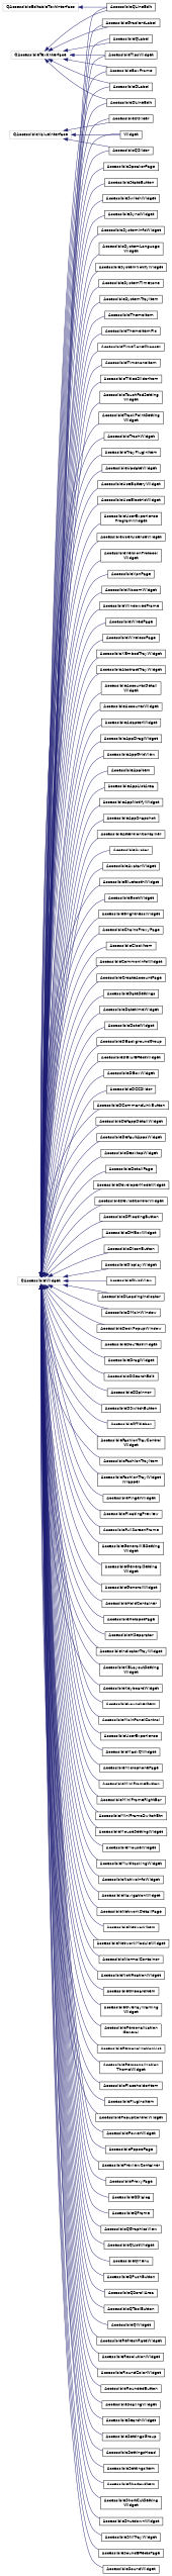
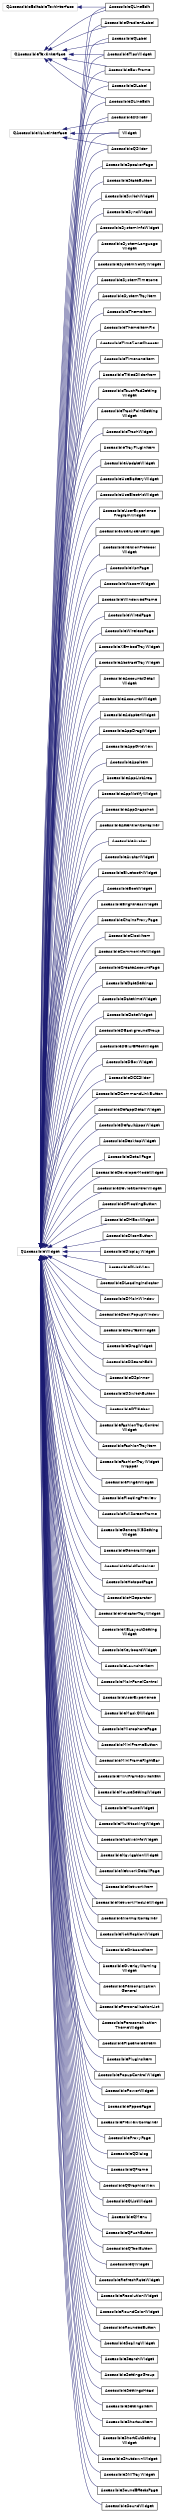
  digraph {
    rankdir=LR
    node [color=black fillcolor=white fontname=Helvetica fontsize=10 shape=record style=filled]
    edge [color=midnightblue dir=back fontname=Helvetica fontsize=10 labelfontname=Helvetica labelfontsize=10 style=solid]
    n1 [color=grey75 height=0.2 label=QAccessibleEditableTextInterface width=0.4]
    n2 [height=0.2 label=AccessibleQLineEdit width=0.4]
    n3 [color=grey75 height=0.2 label=QAccessibleTextInterface width=0.4]
    n4 [height=0.2 label=AccessibleBoxFrame width=0.4]
    n5 [height=0.2 label=AccessibleDLabel width=0.4]
    n6 [height=0.2 label=AccessibleDLineEdit width=0.4]
    n7 [height=0.2 label=AccessibleGradientLabel width=0.4]
    n8 [height=0.2 label=AccessibleQLabel width=0.4]
    n9 [height=0.2 label=AccessibleTipsWidget width=0.4]
    n10 [color=grey75 height=0.2 label=QAccessibleValueInterface width=0.4]
    n11 [height=0.2 label=AccessibleDSlider width=0.4]
    n12 [height=0.2 label=Widget width=0.4]
    n13 [height=0.2 label=AccessibleQSlider width=0.4]
    n14 [color=grey75 height=0.2 label=QAccessibleWidget width=0.4]
    n15 [height=0.2 label=AccessibleAbstractTrayWidget width=0.4]
    n16 [height=0.2 label="AccessibleAccountsDetail\lWidget" width=0.4]
    n17 [height=0.2 label=AccessibleAccountsWidget width=0.4]
    n18 [height=0.2 label=AccessibleAdapterWidget width=0.4]
    n19 [height=0.2 label=AccessibleAppDragWidget width=0.4]
    n20 [height=0.2 label=AccessibleAppGridView width=0.4]
    n21 [height=0.2 label=AccessibleAppItem width=0.4]
    n22 [height=0.2 label=AccessibleAppListArea width=0.4]
    n23 [height=0.2 label=AccessibleAppNotifyWidget width=0.4]
    n24 [height=0.2 label=AccessibleAppSnapshot width=0.4]
    n25 [height=0.2 label=AccessibleAttentionContainer width=0.4]
    n26 [height=0.2 label=AccessibleAvatar width=0.4]
    n27 [height=0.2 label=AccessibleAvatarWidget width=0.4]
    n28 [height=0.2 label=AccessibleBluetoothWidget width=0.4]
    n29 [height=0.2 label=AccessibleBootWidget width=0.4]
    n30 [height=0.2 label=AccessibleBrightnessWidget width=0.4]
    n31 [height=0.2 label=AccessibleChainsProxyPage width=0.4]
    n32 [height=0.2 label=AccessibleClockItem width=0.4]
    n33 [height=0.2 label=AccessibleCommonInfoWidget width=0.4]
    n34 [height=0.2 label=AccessibleCreateAccountPage width=0.4]
    n35 [height=0.2 label=AccessibleDateSettings width=0.4]
    n36 [height=0.2 label=AccessibleDatetimeWidget width=0.4]
    n37 [height=0.2 label=AccessibleDateWidget width=0.4]
    n38 [height=0.2 label=AccessibleDBackgroundGroup width=0.4]
    n39 [height=0.2 label=AccessibleDBlurEffectWidget width=0.4]
    n40 [height=0.2 label=AccessibleDBoxWidget width=0.4]
    n41 [height=0.2 label=AccessibleDCCSlider width=0.4]
    n42 [height=0.2 label=AccessibleDCommandLinkButton width=0.4]
    n43 [height=0.2 label=AccessibleDefappDetailWidget width=0.4]
    n44 [height=0.2 label=AccessibleDefaultAppsWidget width=0.4]
    n45 [height=0.2 label=AccessibleDesktopWidget width=0.4]
    n46 [height=0.2 label=AccessibleDetailPage width=0.4]
    n47 [height=0.2 label=AccessibleDeveloperModeWidget width=0.4]
    n48 [height=0.2 label=AccessibleDeviceControlWidget width=0.4]
    n49 [height=0.2 label=AccessibleDFloatingButton width=0.4]
    n50 [height=0.2 label=AccessibleDHBoxWidget width=0.4]
    n51 [height=0.2 label=AccessibleDIconButton width=0.4]
    n52 [height=0.2 label=AccessibleDisplayWidget width=0.4]
    n53 [height=0.2 label=AccessibleDListView width=0.4]
    n54 [height=0.2 label=AccessibleDLoadingIndicator width=0.4]
    n55 [height=0.2 label=AccessibleDMainWindow width=0.4]
    n56 [height=0.2 label=AccessibleDockPopupWindow width=0.4]
    n57 [height=0.2 label=AccessibleDouTestWidget width=0.4]
    n58 [height=0.2 label=AccessibleDragWidget width=0.4]
    n59 [height=0.2 label=AccessibleDSearchEdit width=0.4]
    n60 [height=0.2 label=AccessibleDSpinner width=0.4]
    n61 [height=0.2 label=AccessibleDSwitchButton width=0.4]
    n62 [height=0.2 label=AccessibleDTitlebar width=0.4]
    n63 [height=0.2 label="AccessibleFashionTrayControl\lWidget" width=0.4]
    n64 [height=0.2 label=AccessibleFashionTrayItem width=0.4]
    n65 [height=0.2 label="AccessibleFashionTrayWidget\lWrapper" width=0.4]
    n66 [height=0.2 label=AccessibleFingerWidget width=0.4]
    n67 [height=0.2 label=AccessibleFloatingPreview width=0.4]
    n68 [height=0.2 label=AccessibleFullScreenFrame width=0.4]
    n69 [height=0.2 label="AccessibleGeneralKBSetting\lWidget" width=0.4]
-   n70 [height=0.2 label="AccessibleGeneralSetting\lWidget" width=0.4]
    n71 [height=0.2 label=AccessibleGeneralWidget width=0.4]
    n72 [height=0.2 label=AccessibleHoldContainer width=0.4]
    n73 [height=0.2 label=AccessibleHotspotPage width=0.4]
    n74 [height=0.2 label=AccessibleHSeparator width=0.4]
    n75 [height=0.2 label=AccessibleIndicatorTrayWidget width=0.4]
    n76 [height=0.2 label="AccessibleKBLayoutSetting\lWidget" width=0.4]
    n77 [height=0.2 label=AccessibleKeyboardWidget width=0.4]
    n78 [height=0.2 label=AccessibleLauncherItem width=0.4]
    n79 [height=0.2 label=AccessibleMainPanelControl width=0.4]
    n80 [height=0.2 label=AccessibleUserExperience width=0.4]
    n81 [height=0.2 label=AccessibleMaskQWidget width=0.4]
    n82 [height=0.2 label=AccessibleMicrophonePage width=0.4]
    n83 [height=0.2 label=AccessibleMiniFrameButton width=0.4]
    n84 [height=0.2 label=AccessibleMiniFrameRightBar width=0.4]
    n85 [height=0.2 label=AccessibleMiniFrameSwitchBtn width=0.4]
    n86 [height=0.2 label=AccessibleMouseSettingWidget width=0.4]
    n87 [height=0.2 label=AccessibleMouseWidget width=0.4]
    n88 [height=0.2 label=AccessibleMultitaskingWidget width=0.4]
    n89 [height=0.2 label=AccessibleNativeInfoWidget width=0.4]
    n90 [height=0.2 label=AccessibleNavigationWidget width=0.4]
    n91 [height=0.2 label=AccessibleNetworkDetailPage width=0.4]
    n92 [height=0.2 label=AccessibleNetworkItem width=0.4]
    n93 [height=0.2 label=AccessibleNetworkModuleWidget width=0.4]
    n94 [height=0.2 label=AccessibleNormalContainer width=0.4]
    n95 [height=0.2 label=AccessibleNotificationWidget width=0.4]
    n96 [height=0.2 label=AccessibleOnboardItem width=0.4]
    n97 [height=0.2 label="AccessibleOverlayWarning\lWidget" width=0.4]
    n98 [height=0.2 label="AccessiblePersonalization\lGeneral" width=0.4]
    n99 [height=0.2 label=AccessiblePersonalizationList width=0.4]
    n100 [height=0.2 label="AccessiblePerssonalization\lThemeWidget" width=0.4]
    n101 [height=0.2 label=AccessiblePlaceholderItem width=0.4]
    n102 [height=0.2 label=AccessiblePluginsItem width=0.4]
    n103 [height=0.2 label=AccessiblePopupControlWidget width=0.4]
    n104 [height=0.2 label=AccessiblePowerWidget width=0.4]
    n105 [height=0.2 label=AccessiblePppoePage width=0.4]
    n106 [height=0.2 label=AccessiblePreviewContainer width=0.4]
    n107 [height=0.2 label=AccessibleProxyPage width=0.4]
    n108 [height=0.2 label=AccessibleQDialog width=0.4]
    n109 [height=0.2 label=AccessibleQFrame width=0.4]
    n110 [height=0.2 label=AccessibleQGraphicsView width=0.4]
    n111 [height=0.2 label=AccessibleQListWidget width=0.4]
    n112 [height=0.2 label=AccessibleQMenu width=0.4]
    n113 [height=0.2 label=AccessibleQPushButton width=0.4]
-   n114 [height=0.2 label=AccessibleQScrollArea width=0.4]
    n115 [height=0.2 label=AccessibleQToolButton width=0.4]
    n116 [height=0.2 label=AccessibleQWidget width=0.4]
    n117 [height=0.2 label=AccessibleRefreshRateWidget width=0.4]
    n118 [height=0.2 label=AccessibleResolutionWidget width=0.4]
    n119 [height=0.2 label=AccessibleRoundColorWidget width=0.4]
    n120 [height=0.2 label=AccessibleRoundedButton width=0.4]
    n121 [height=0.2 label=AccessibleScalingWidget width=0.4]
    n122 [height=0.2 label=AccessibleSearchWidget width=0.4]
    n123 [height=0.2 label=AccessibleSettingsGroup width=0.4]
    n124 [height=0.2 label=AccessibleSettingsHead width=0.4]
    n125 [height=0.2 label=AccessibleSettingsItem width=0.4]
    n126 [height=0.2 label=AccessibleShortcutItem width=0.4]
    n127 [height=0.2 label="AccessibleShortCutSetting\lWidget" width=0.4]
    n128 [height=0.2 label=AccessibleShutdownWidget width=0.4]
    n129 [height=0.2 label=AccessibleSNITrayWidget width=0.4]
    n130 [height=0.2 label=AccessibleSoundEffectsPage width=0.4]
    n131 [height=0.2 label=AccessibleSoundWidget width=0.4]
    n132 [height=0.2 label=AccessibleSpeakerPage width=0.4]
    n133 [height=0.2 label=AccessibleStateButton width=0.4]
    n134 [height=0.2 label=AccessibleSwitchWidget width=0.4]
    n135 [height=0.2 label=AccessibleSyncWidget width=0.4]
    n136 [height=0.2 label=AccessibleSystemInfoWidget width=0.4]
    n137 [height=0.2 label="AccessibleSystemLanguage\lWidget" width=0.4]
    n138 [height=0.2 label=AccessibleSystemNotifyWidget width=0.4]
    n139 [height=0.2 label=AccessibleSystemTimezone width=0.4]
    n140 [height=0.2 label=AccessibleSystemTrayItem width=0.4]
    n141 [height=0.2 label=AccessibleThemeItem width=0.4]
    n142 [height=0.2 label=AccessibleThemeItemPic width=0.4]
    n143 [height=0.2 label=AccessibleTimeZoneChooser width=0.4]
    n144 [height=0.2 label=AccessibleTimezoneItem width=0.4]
    n145 [height=0.2 label=AccessibleTitledSliderItem width=0.4]
    n146 [height=0.2 label="AccessibleTouchPadSetting\lWidget" width=0.4]
    n147 [height=0.2 label="AccessibleTrackPointSetting\lWidget" width=0.4]
    n148 [height=0.2 label=AccessibleTrashWidget width=0.4]
    n149 [height=0.2 label=AccessibleTrayPluginItem width=0.4]
    n150 [height=0.2 label=AccessibleUpdateWidget width=0.4]
    n151 [height=0.2 label=AccessibleUseBatteryWidget width=0.4]
    n152 [height=0.2 label=AccessibleUseElectricWidget width=0.4]
    n153 [height=0.2 label="AccessibleUserExperience\lProgramWidget" width=0.4]
    n154 [height=0.2 label=AccessibleUserLicenseWidget width=0.4]
    n155 [height=0.2 label="AccessibleVersionProtocol\lWidget" width=0.4]
    n156 [height=0.2 label=AccessibleVpnPage width=0.4]
    n157 [height=0.2 label=AccessibleWacomWidget width=0.4]
    n158 [height=0.2 label=AccessibleWindowedFrame width=0.4]
    n159 [height=0.2 label=AccessibleWiredPage width=0.4]
    n160 [height=0.2 label=AccessibleWirelessPage width=0.4]
    n161 [height=0.2 label=AccessibleXEmbedTrayWidget width=0.4]
    n1 -> n2
    n3 -> n2
    n3 -> n4
    n3 -> n5
    n3 -> n6
    n3 -> n7
    n3 -> n8
    n3 -> n9
    n10 -> n11
    n10 -> n12
    n10 -> n13
    n14 -> n2
    n14 -> n4
    n14 -> n5
    n14 -> n6
    n14 -> n7
    n14 -> n8
    n14 -> n9
    n14 -> n11
    n14 -> n12
    n14 -> n13
    n14 -> n15
    n14 -> n16
    n14 -> n17
    n14 -> n18
    n14 -> n19
    n14 -> n20
    n14 -> n21
    n14 -> n22
    n14 -> n23
    n14 -> n24
    n14 -> n25
    n14 -> n26
    n14 -> n27
    n14 -> n28
    n14 -> n29
    n14 -> n30
    n14 -> n31
    n14 -> n32
    n14 -> n33
    n14 -> n34
    n14 -> n35
    n14 -> n36
    n14 -> n37
    n14 -> n38
    n14 -> n39
    n14 -> n40
    n14 -> n41
    n14 -> n42
    n14 -> n43
    n14 -> n44
    n14 -> n45
    n14 -> n46
    n14 -> n47
    n14 -> n48
    n14 -> n49
    n14 -> n50
    n14 -> n51
    n14 -> n52
    n14 -> n53
    n14 -> n54
    n14 -> n55
    n14 -> n56
    n14 -> n57
    n14 -> n58
    n14 -> n59
    n14 -> n60
    n14 -> n61
    n14 -> n62
    n14 -> n63
    n14 -> n64
    n14 -> n65
    n14 -> n66
    n14 -> n67
    n14 -> n68
    n14 -> n69
-   n14 -> n70
    n14 -> n71
    n14 -> n72
    n14 -> n73
    n14 -> n74
    n14 -> n75
    n14 -> n76
    n14 -> n77
    n14 -> n78
    n14 -> n79
    n14 -> n80
    n14 -> n81
    n14 -> n82
    n14 -> n83
    n14 -> n84
    n14 -> n85
    n14 -> n86
    n14 -> n87
    n14 -> n88
    n14 -> n89
    n14 -> n90
    n14 -> n91
    n14 -> n92
    n14 -> n93
    n14 -> n94
    n14 -> n95
    n14 -> n96
    n14 -> n97
    n14 -> n98
    n14 -> n99
    n14 -> n100
    n14 -> n101
    n14 -> n102
    n14 -> n103
    n14 -> n104
    n14 -> n105
    n14 -> n106
    n14 -> n107
    n14 -> n108
    n14 -> n109
    n14 -> n110
    n14 -> n111
    n14 -> n112
    n14 -> n113
-   n14 -> n114
    n14 -> n115
    n14 -> n116
    n14 -> n117
    n14 -> n118
    n14 -> n119
    n14 -> n120
    n14 -> n121
    n14 -> n122
    n14 -> n123
    n14 -> n124
    n14 -> n125
    n14 -> n126
    n14 -> n127
    n14 -> n128
    n14 -> n129
    n14 -> n130
    n14 -> n131
    n14 -> n132
    n14 -> n133
    n14 -> n134
    n14 -> n135
    n14 -> n136
    n14 -> n137
    n14 -> n138
    n14 -> n139
    n14 -> n140
    n14 -> n141
    n14 -> n142
    n14 -> n143
    n14 -> n144
    n14 -> n145
    n14 -> n146
    n14 -> n147
    n14 -> n148
    n14 -> n149
    n14 -> n150
    n14 -> n151
    n14 -> n152
    n14 -> n153
    n14 -> n154
    n14 -> n155
    n14 -> n156
    n14 -> n157
    n14 -> n158
    n14 -> n159
    n14 -> n160
    n14 -> n161
  }
